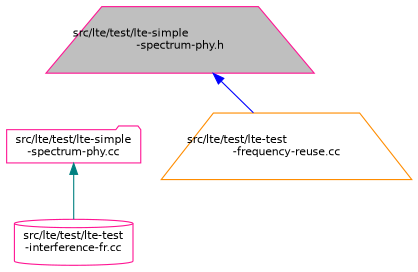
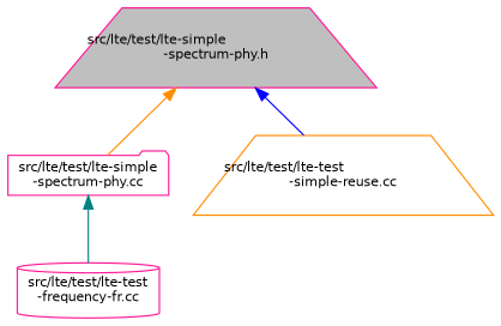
  digraph {
    node [color=deeppink fillcolor=white fontname=Helvetica fontsize=10 shape=trapezium style=filled]
    edge [dir=back fontname=Helvetica fontsize=10 labelfontname=Helvetica labelfontsize=10 style=solid]
    n1 [fillcolor=grey75 fontcolor=black height=0.2 label="src/lte/test/lte-simple\l-spectrum-phy.h" width=0.4]
    n2 [height=0.2 label="src/lte/test/lte-simple\l-spectrum-phy.cc" shape=folder width=0.4]
-   n3 [color=darkorange height=0.2 label="src/lte/test/lte-test\l-frequency-reuse.cc" width=0.4]
-   n4 [height=0.2 label="src/lte/test/lte-test\l-interference-fr.cc" shape=cylinder width=0.4]
+   n3 [color=darkorange height=0.2 label="src/lte/test/lte-test\l-simple-reuse.cc" width=0.4]
+   n4 [height=0.2 label="src/lte/test/lte-test\l-frequency-fr.cc" shape=cylinder width=0.4]
+   n1 -> n2 [color=darkorange]
    n1 -> n3 [color=blue]
    n2 -> n4 [color=teal]
  }
